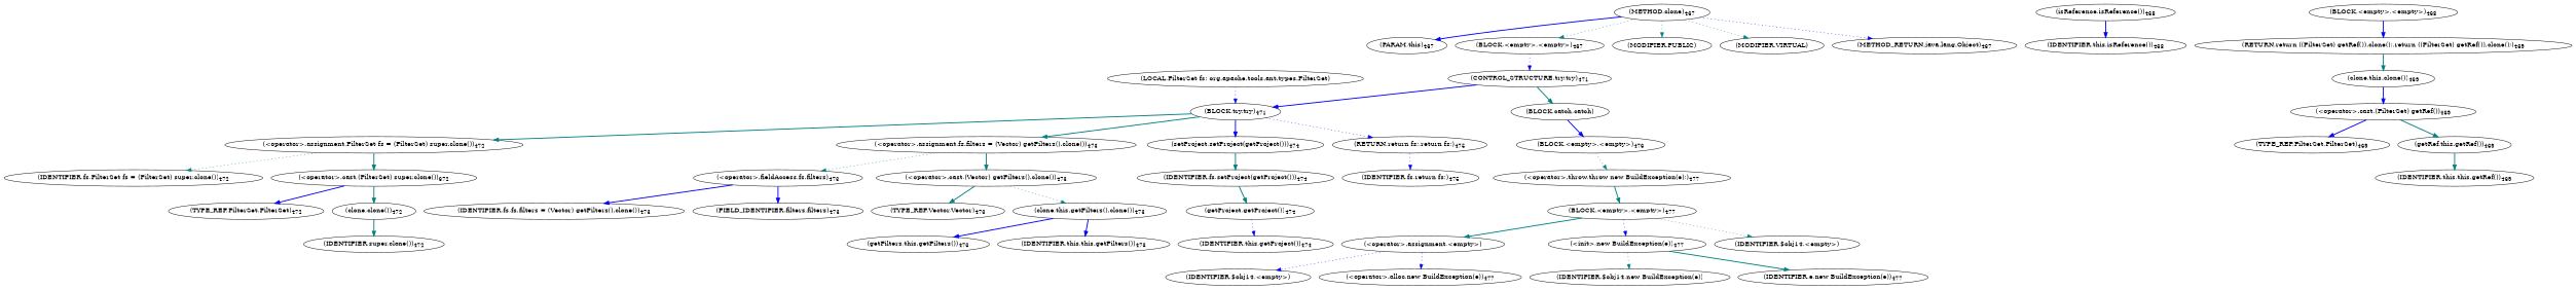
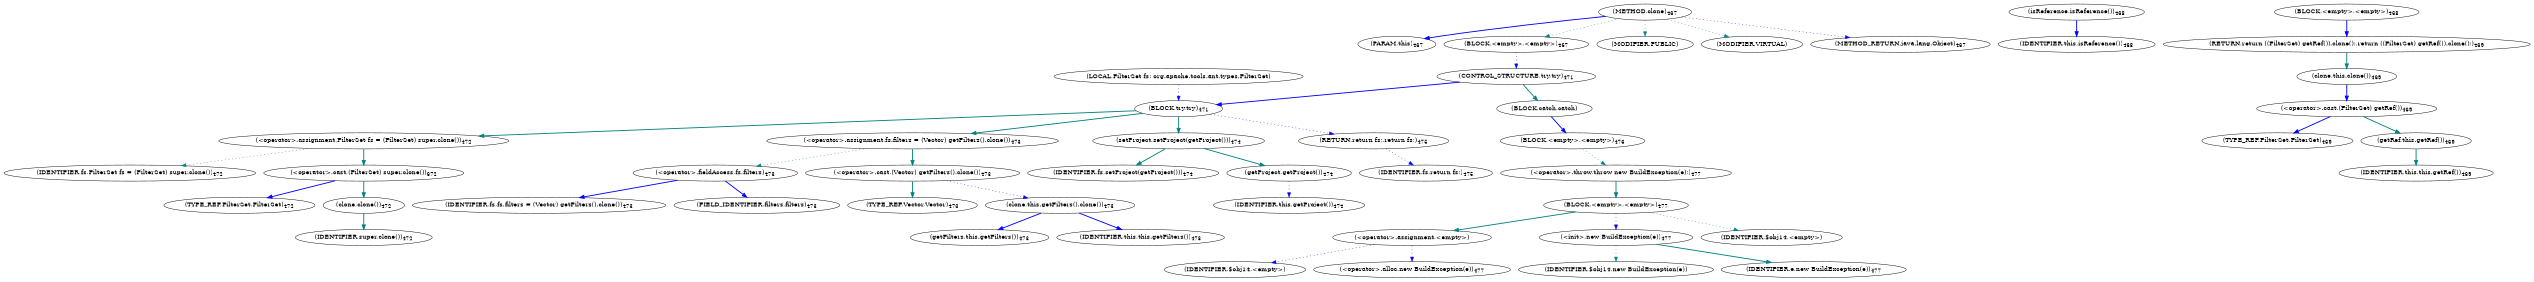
  digraph {
    edge [color=teal style=bold]
    n1 [label=<(METHOD,clone)<SUB>467</SUB>>]
    n2 [label=<(PARAM,this)<SUB>467</SUB>>]
    n3 [label=<(BLOCK,&lt;empty&gt;,&lt;empty&gt;)<SUB>467</SUB>>]
    n4 [label=<(MODIFIER,PUBLIC)>]
    n5 [label=<(MODIFIER,VIRTUAL)>]
    n6 [label=<(METHOD_RETURN,java.lang.Object)<SUB>467</SUB>>]
    n7 [label=<(CONTROL_STRUCTURE,try,try)<SUB>471</SUB>>]
    n8 [label=<(BLOCK,try,try)<SUB>471</SUB>>]
    n9 [label=<(BLOCK,catch,catch)>]
    n10 [label=<(isReference,isReference())<SUB>468</SUB>>]
    n11 [label=<(IDENTIFIER,this,isReference())<SUB>468</SUB>>]
    n12 [label=<(BLOCK,&lt;empty&gt;,&lt;empty&gt;)<SUB>468</SUB>>]
    n13 [label=<(RETURN,return ((FilterSet) getRef()).clone();,return ((FilterSet) getRef()).clone();)<SUB>469</SUB>>]
    n14 [label=<(clone,this.clone())<SUB>469</SUB>>]
    n15 [label=<(&lt;operator&gt;.cast,(FilterSet) getRef())<SUB>469</SUB>>]
    n16 [label=<(TYPE_REF,FilterSet,FilterSet)<SUB>469</SUB>>]
    n17 [label=<(getRef,this.getRef())<SUB>469</SUB>>]
    n18 [label=<(IDENTIFIER,this,this.getRef())<SUB>469</SUB>>]
    n19 [label=<(&lt;operator&gt;.assignment,FilterSet fs = (FilterSet) super.clone())<SUB>472</SUB>>]
    n20 [label=<(&lt;operator&gt;.assignment,fs.filters = (Vector) getFilters().clone())<SUB>473</SUB>>]
    n21 [label=<(setProject,setProject(getProject()))<SUB>474</SUB>>]
    n22 [label=<(RETURN,return fs;,return fs;)<SUB>475</SUB>>]
    n23 [label=<(BLOCK,&lt;empty&gt;,&lt;empty&gt;)<SUB>476</SUB>>]
    n24 [label=<(LOCAL,FilterSet fs: org.apache.tools.ant.types.FilterSet)>]
    n25 [label=<(IDENTIFIER,fs,FilterSet fs = (FilterSet) super.clone())<SUB>472</SUB>>]
    n26 [label=<(&lt;operator&gt;.cast,(FilterSet) super.clone())<SUB>672</SUB>>]
    n27 [label=<(&lt;operator&gt;.fieldAccess,fs.filters)<SUB>473</SUB>>]
    n28 [label=<(&lt;operator&gt;.cast,(Vector) getFilters().clone())<SUB>473</SUB>>]
    n29 [label=<(IDENTIFIER,fs,setProject(getProject()))<SUB>474</SUB>>]
    n30 [label=<(getProject,getProject())<SUB>474</SUB>>]
    n31 [label=<(IDENTIFIER,fs,return fs;)<SUB>475</SUB>>]
    n32 [label=<(TYPE_REF,FilterSet,FilterSet)<SUB>472</SUB>>]
    n33 [label=<(clone,clone())<SUB>472</SUB>>]
    n34 [label=<(IDENTIFIER,super,clone())<SUB>472</SUB>>]
    n35 [label=<(IDENTIFIER,fs,fs.filters = (Vector) getFilters().clone())<SUB>473</SUB>>]
    n36 [label=<(FIELD_IDENTIFIER,filters,filters)<SUB>473</SUB>>]
    n37 [label=<(TYPE_REF,Vector,Vector)<SUB>473</SUB>>]
    n38 [label=<(clone,this.getFilters().clone())<SUB>473</SUB>>]
    n39 [label=<(getFilters,this.getFilters())<SUB>473</SUB>>]
    n40 [label=<(IDENTIFIER,this,this.getFilters())<SUB>473</SUB>>]
    n41 [label=<(IDENTIFIER,this,getProject())<SUB>474</SUB>>]
    n42 [label=<(&lt;operator&gt;.throw,throw new BuildException(e);)<SUB>477</SUB>>]
    n43 [label=<(BLOCK,&lt;empty&gt;,&lt;empty&gt;)<SUB>477</SUB>>]
    n44 [label=<(&lt;operator&gt;.assignment,&lt;empty&gt;)>]
    n45 [label=<(&lt;init&gt;,new BuildException(e))<SUB>477</SUB>>]
    n46 [label=<(IDENTIFIER,$obj14,&lt;empty&gt;)>]
    n47 [label=<(IDENTIFIER,$obj14,&lt;empty&gt;)>]
    n48 [label=<(&lt;operator&gt;.alloc,new BuildException(e))<SUB>477</SUB>>]
    n49 [label=<(IDENTIFIER,$obj14,new BuildException(e))>]
    n50 [label=<(IDENTIFIER,e,new BuildException(e))<SUB>477</SUB>>]
    n1 -> n2 [color=blue]
    n1 -> n3 [style=dotted]
    n1 -> n4 [style=dotted]
    n1 -> n5 [style=dotted]
    n1 -> n6 [color=blue style=dotted]
    n3 -> n7 [color=blue style=dotted]
    n7 -> n8 [color=blue]
    n7 -> n9
    n8 -> n19
    n8 -> n20
-   n8 -> n21 [color=blue]
+   n8 -> n21
    n8 -> n22 [color=blue style=dotted]
    n9 -> n23 [color=blue]
    n10 -> n11 [color=blue]
    n12 -> n13 [color=blue]
    n13 -> n14
    n14 -> n15 [color=blue]
    n15 -> n16 [color=blue]
    n15 -> n17
    n17 -> n18
    n19 -> n25 [style=dotted]
    n19 -> n26
    n20 -> n27 [style=dotted]
    n20 -> n28
    n21 -> n29
-   n29 -> n30
+   n21 -> n30
    n22 -> n31 [color=blue style=dotted]
    n23 -> n42 [style=dotted]
    n24 -> n8 [color=blue style=dotted]
    n26 -> n32 [color=blue]
    n26 -> n33
    n27 -> n35 [color=blue]
    n27 -> n36 [color=blue]
    n28 -> n37
-   n28 -> n38 [style=dotted]
+   n28 -> n38 [color=blue style=dotted]
    n30 -> n41 [color=blue style=dotted]
    n33 -> n34
    n38 -> n39 [color=blue]
    n38 -> n40 [color=blue]
    n42 -> n43
    n43 -> n44
    n43 -> n45 [color=blue style=dotted]
    n43 -> n46 [style=dotted]
    n44 -> n47 [color=blue style=dotted]
    n44 -> n48 [color=blue style=dotted]
    n45 -> n49 [style=dotted]
    n45 -> n50
  }
